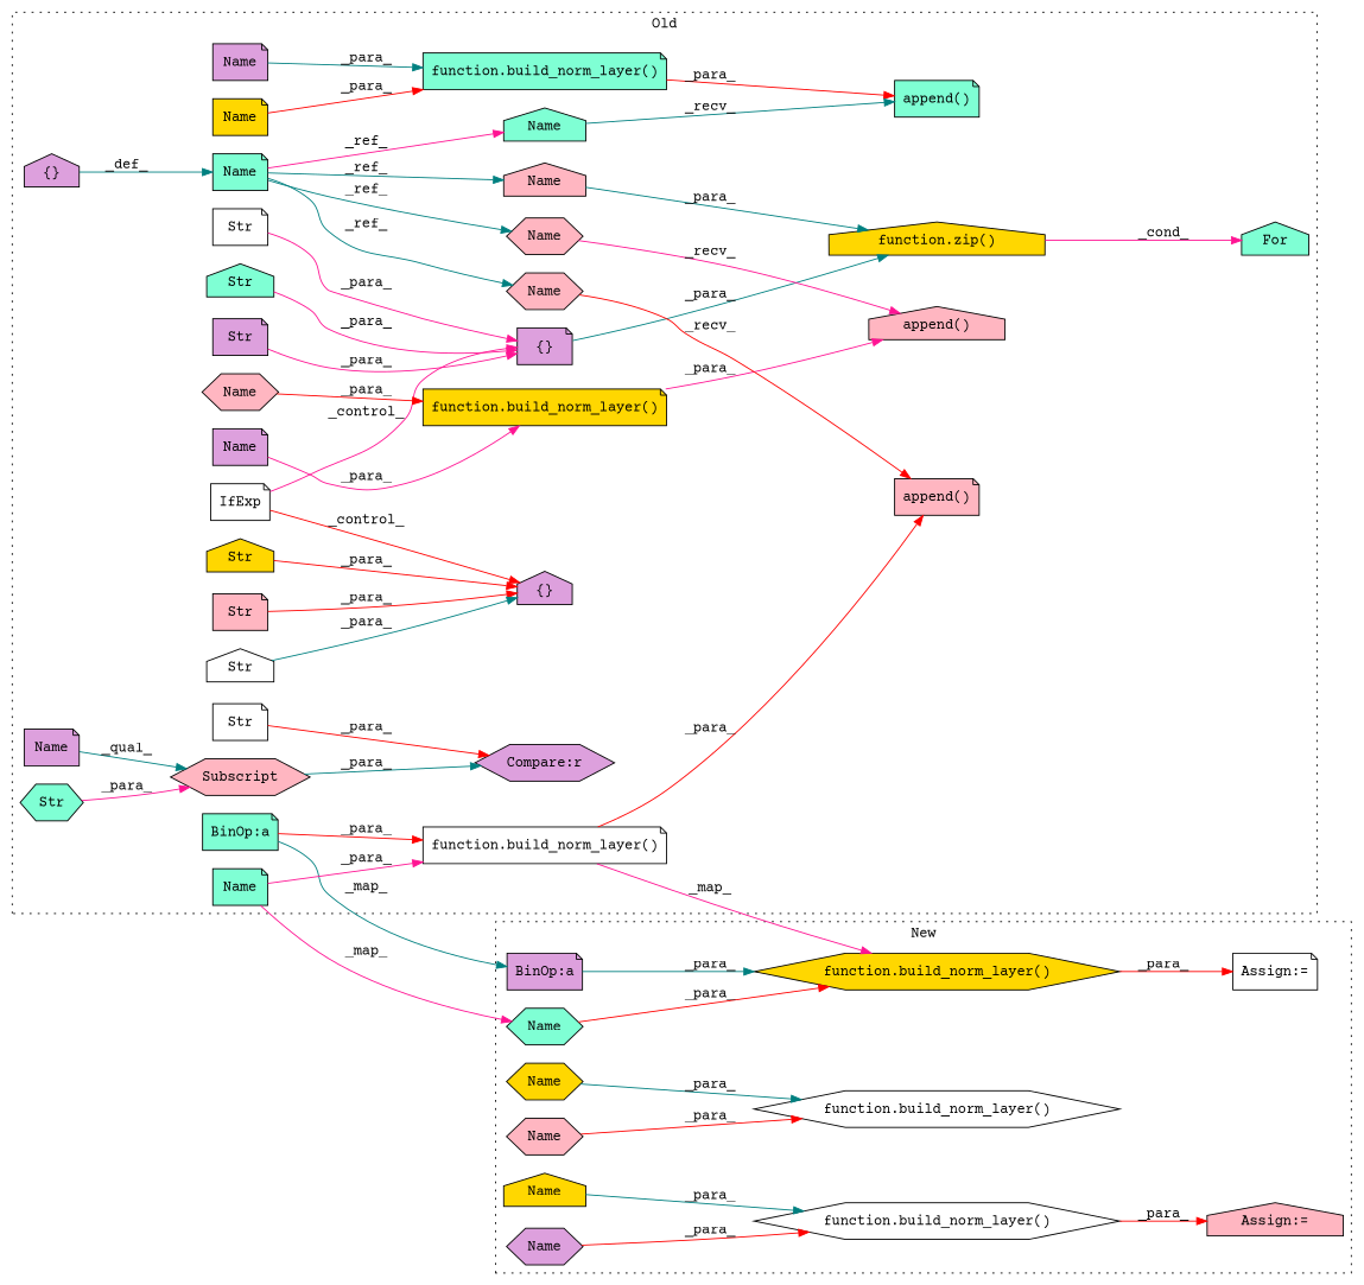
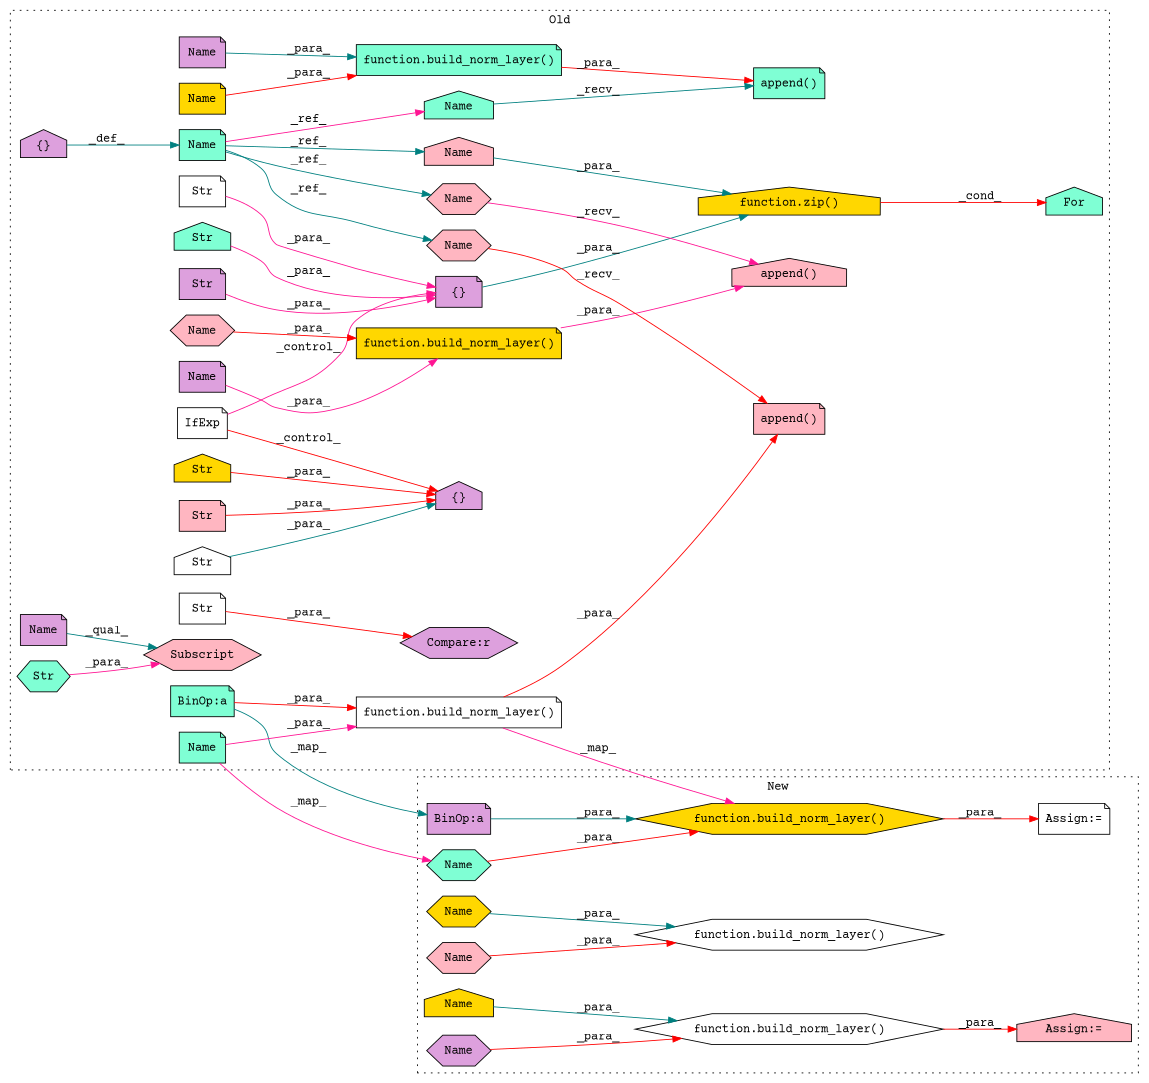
  digraph {
    fontname="Courier Prime"
    rankdir=LR
    node [a=87 fillcolor=aquamarine fontname="Courier Prime" l=9 s=3440 shape=note style=filled]
    edge [color=red fontname="Courier Prime"]
    n1 [a=75 l="19,1" label="append()" s="3189,3243"]
    n2 [a=59 fillcolor=plum l="2,1" label="{}" s="3178,3178" shape=house]
    n3 [a=107 l="4,14" label=For s="3529,3581" shape=house]
    n4 [a=59 fillcolor=plum l="1,0" label="{}" s="3498,3518"]
    n5 [a=66 fillcolor=white l=5 label=Str s=3499]
    n6 [a=66 l=5 label=Str s=3506 shape=house]
    n7 [a=40 fillcolor=plum l=25 label="Compare:r" shape=hexagon]
    n8 [a=59 fillcolor=plum l="1,0" label="{}" s="3415,3435" shape=house]
    n9 [a=63 fillcolor=lightpink l="17,0" label=Subscript s="3440,0" shape=hexagon]
    n10 [a=66 fillcolor=gold l=5 label=Str s=3430 shape=house]
    n11 [a=66 fillcolor=lightpink l=5 label=Str s=3416]
    n12 [a=66 l=6 label=Str s=3450 shape=hexagon]
    n13 [a=66 fillcolor=white l=4 label=Str s=3461]
    n14 [a=51 fillcolor=white l="4,33" label=IfExp s="3436,3465"]
    n15 [a=75 fillcolor=gold l="17,1" label="function.build_norm_layer()" s="3272,3306"]
    n16 [a=75 l="17,1" label="function.build_norm_layer()" s="3208,3242"]
    n17 [a=75 fillcolor=lightpink l="19,1" label="append()" s="3253,3307" shape=house]
    n18 [l=11 label=Name s=3164]
    n19 [a=75 fillcolor=gold l="4,1" label="function.zip()" s="3548,3580" shape=house]
    n20 [a=66 fillcolor=plum l=5 label=Str s=3513]
    n21 [a=66 fillcolor=white l=5 label=Str s=3423 shape=house]
    n22 [a=75 fillcolor=lightpink l="19,1" label="append()" s="3317,3386"]
    n23 [a=82 l=1 label="BinOp:a" s=3370]
    n24 [a=75 fillcolor=white l="17,1" label="function.build_norm_layer()" s="3336,3385"]
    n25 [fillcolor=lightpink l=11 label=Name s=3317 shape=hexagon]
    n26 [fillcolor=lightpink l=11 label=Name s=3253 shape=hexagon]
    n27 [l=11 label=Name s=3189 shape=house]
    n28 [fillcolor=lightpink l=11 label=Name s=3569 shape=house]
    n29 [fillcolor=plum l=6 label=Name s=3236]
    n30 [fillcolor=lightpink l=6 label=Name s=3300 shape=hexagon]
    n31 [label=Name s=3353]
    n32 [fillcolor=gold label=Name s=3225]
    n33 [fillcolor=plum label=Name s=3289]
    n34 [fillcolor=plum label=Name]
    n35 [a=75 fillcolor=white l="17,12" label="function.build_norm_layer()" s="3222,3256" shape=hexagon]
    n36 [a=75 fillcolor=white l="17,12" label="function.build_norm_layer()" s="3147,3181" shape=hexagon]
    n37 [a=68 fillcolor=lightpink l=16 label="Assign:=" s=3206 shape=house]
    n38 [a=82 fillcolor=plum l=1 label="BinOp:a" s=3331]
    n39 [a=68 fillcolor=white l=16 label="Assign:=" s=3281]
    n40 [a=75 fillcolor=gold l="17,57" label="function.build_norm_layer()" s="3297,3346" shape=hexagon]
    n41 [fillcolor=plum l=6 label=Name s=3250 shape=hexagon]
    n42 [fillcolor=lightpink l=6 label=Name s=3175 shape=hexagon]
    n43 [fillcolor=gold label=Name s=3164 shape=hexagon]
    n44 [fillcolor=gold label=Name s=3239 shape=house]
    n45 [label=Name s=3314 shape=hexagon]
    subgraph cluster_1 {
      label=Old
      style=dotted
      n1
      n2
      n3
      n4
      n5
      n6
      n7
      n8
      n9
      n10
      n11
      n12
      n13
      n14
      n15
      n16
      n17
      n18
      n19
      n20
      n21
      n22
      n23
      n24
      n25
      n26
      n27
      n28
      n29
      n30
      n31
      n32
      n33
      n34
    }
    subgraph cluster_2 {
      label=New
      style=dotted
      n35
      n36
      n37
      n38
      n39
      n40
      n41
      n42
      n43
      n44
      n45
    }
    n2 -> n18 [color=teal label=_def_]
    n4 -> n19 [color=teal label=_para_]
    n5 -> n4 [color=deeppink label=_para_]
    n6 -> n4 [color=deeppink label=_para_]
-   n9 -> n7 [color=teal label=_para_]
    n10 -> n8 [label=_para_]
    n11 -> n8 [label=_para_]
    n12 -> n9 [color=deeppink label=_para_]
    n13 -> n7 [label=_para_]
    n14 -> n4 [color=deeppink label=_control_]
    n14 -> n8 [label=_control_]
    n15 -> n17 [color=deeppink label=_para_]
    n16 -> n1 [label=_para_]
    n18 -> n25 [color=teal label=_ref_]
    n18 -> n26 [color=teal label=_ref_]
    n18 -> n27 [color=deeppink label=_ref_]
    n18 -> n28 [color=teal label=_ref_]
-   n19 -> n3 [color=deeppink label=_cond_]
+   n19 -> n3 [label=_cond_]
    n20 -> n4 [color=deeppink label=_para_]
    n21 -> n8 [color=teal label=_para_]
    n23 -> n24 [label=_para_]
    n23 -> n38 [color=teal label=_map_]
    n24 -> n22 [label=_para_]
    n24 -> n40 [color=deeppink label=_map_]
    n25 -> n22 [label=_recv_]
    n26 -> n17 [color=deeppink label=_recv_]
    n27 -> n1 [color=teal label=_recv_]
    n28 -> n19 [color=teal label=_para_]
    n29 -> n16 [color=teal label=_para_]
    n30 -> n15 [label=_para_]
    n31 -> n24 [color=deeppink label=_para_]
    n31 -> n45 [color=deeppink label=_map_]
    n32 -> n16 [label=_para_]
    n33 -> n15 [color=deeppink label=_para_]
    n34 -> n9 [color=teal label=_qual_]
    n35 -> n37 [label=_para_]
    n38 -> n40 [color=teal label=_para_]
    n40 -> n39 [label=_para_]
    n41 -> n35 [label=_para_]
    n42 -> n36 [label=_para_]
    n43 -> n36 [color=teal label=_para_]
    n44 -> n35 [color=teal label=_para_]
    n45 -> n40 [label=_para_]
  }
